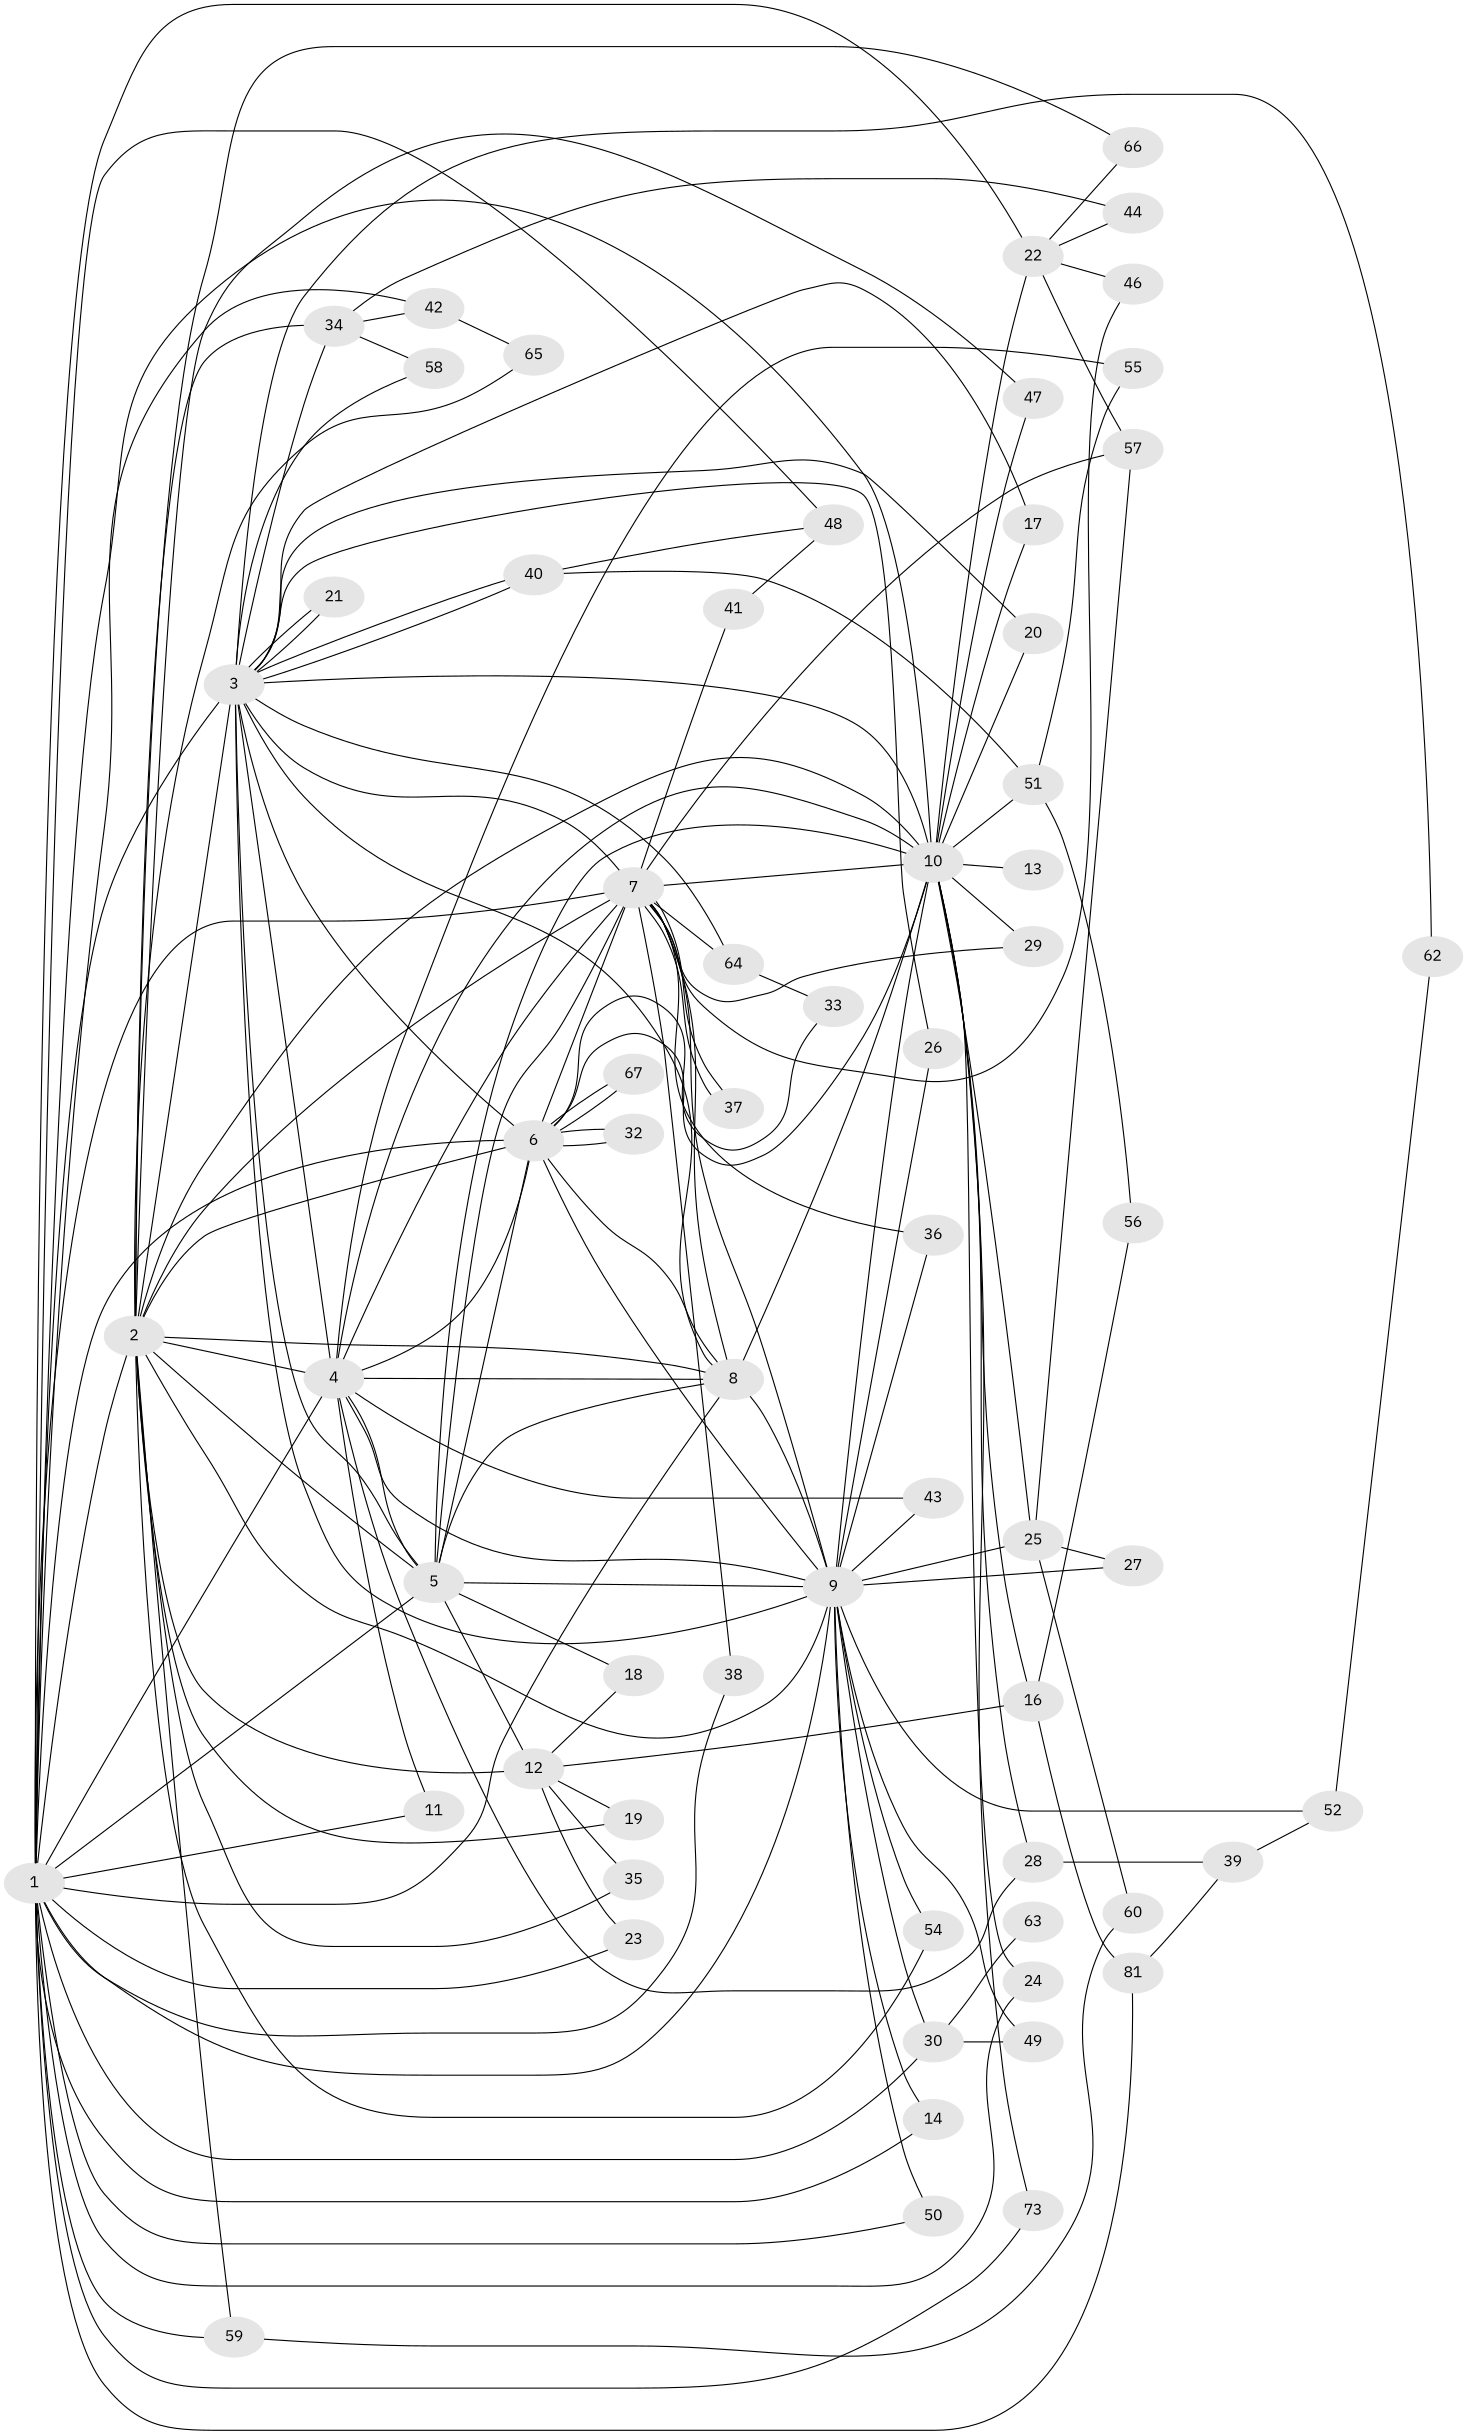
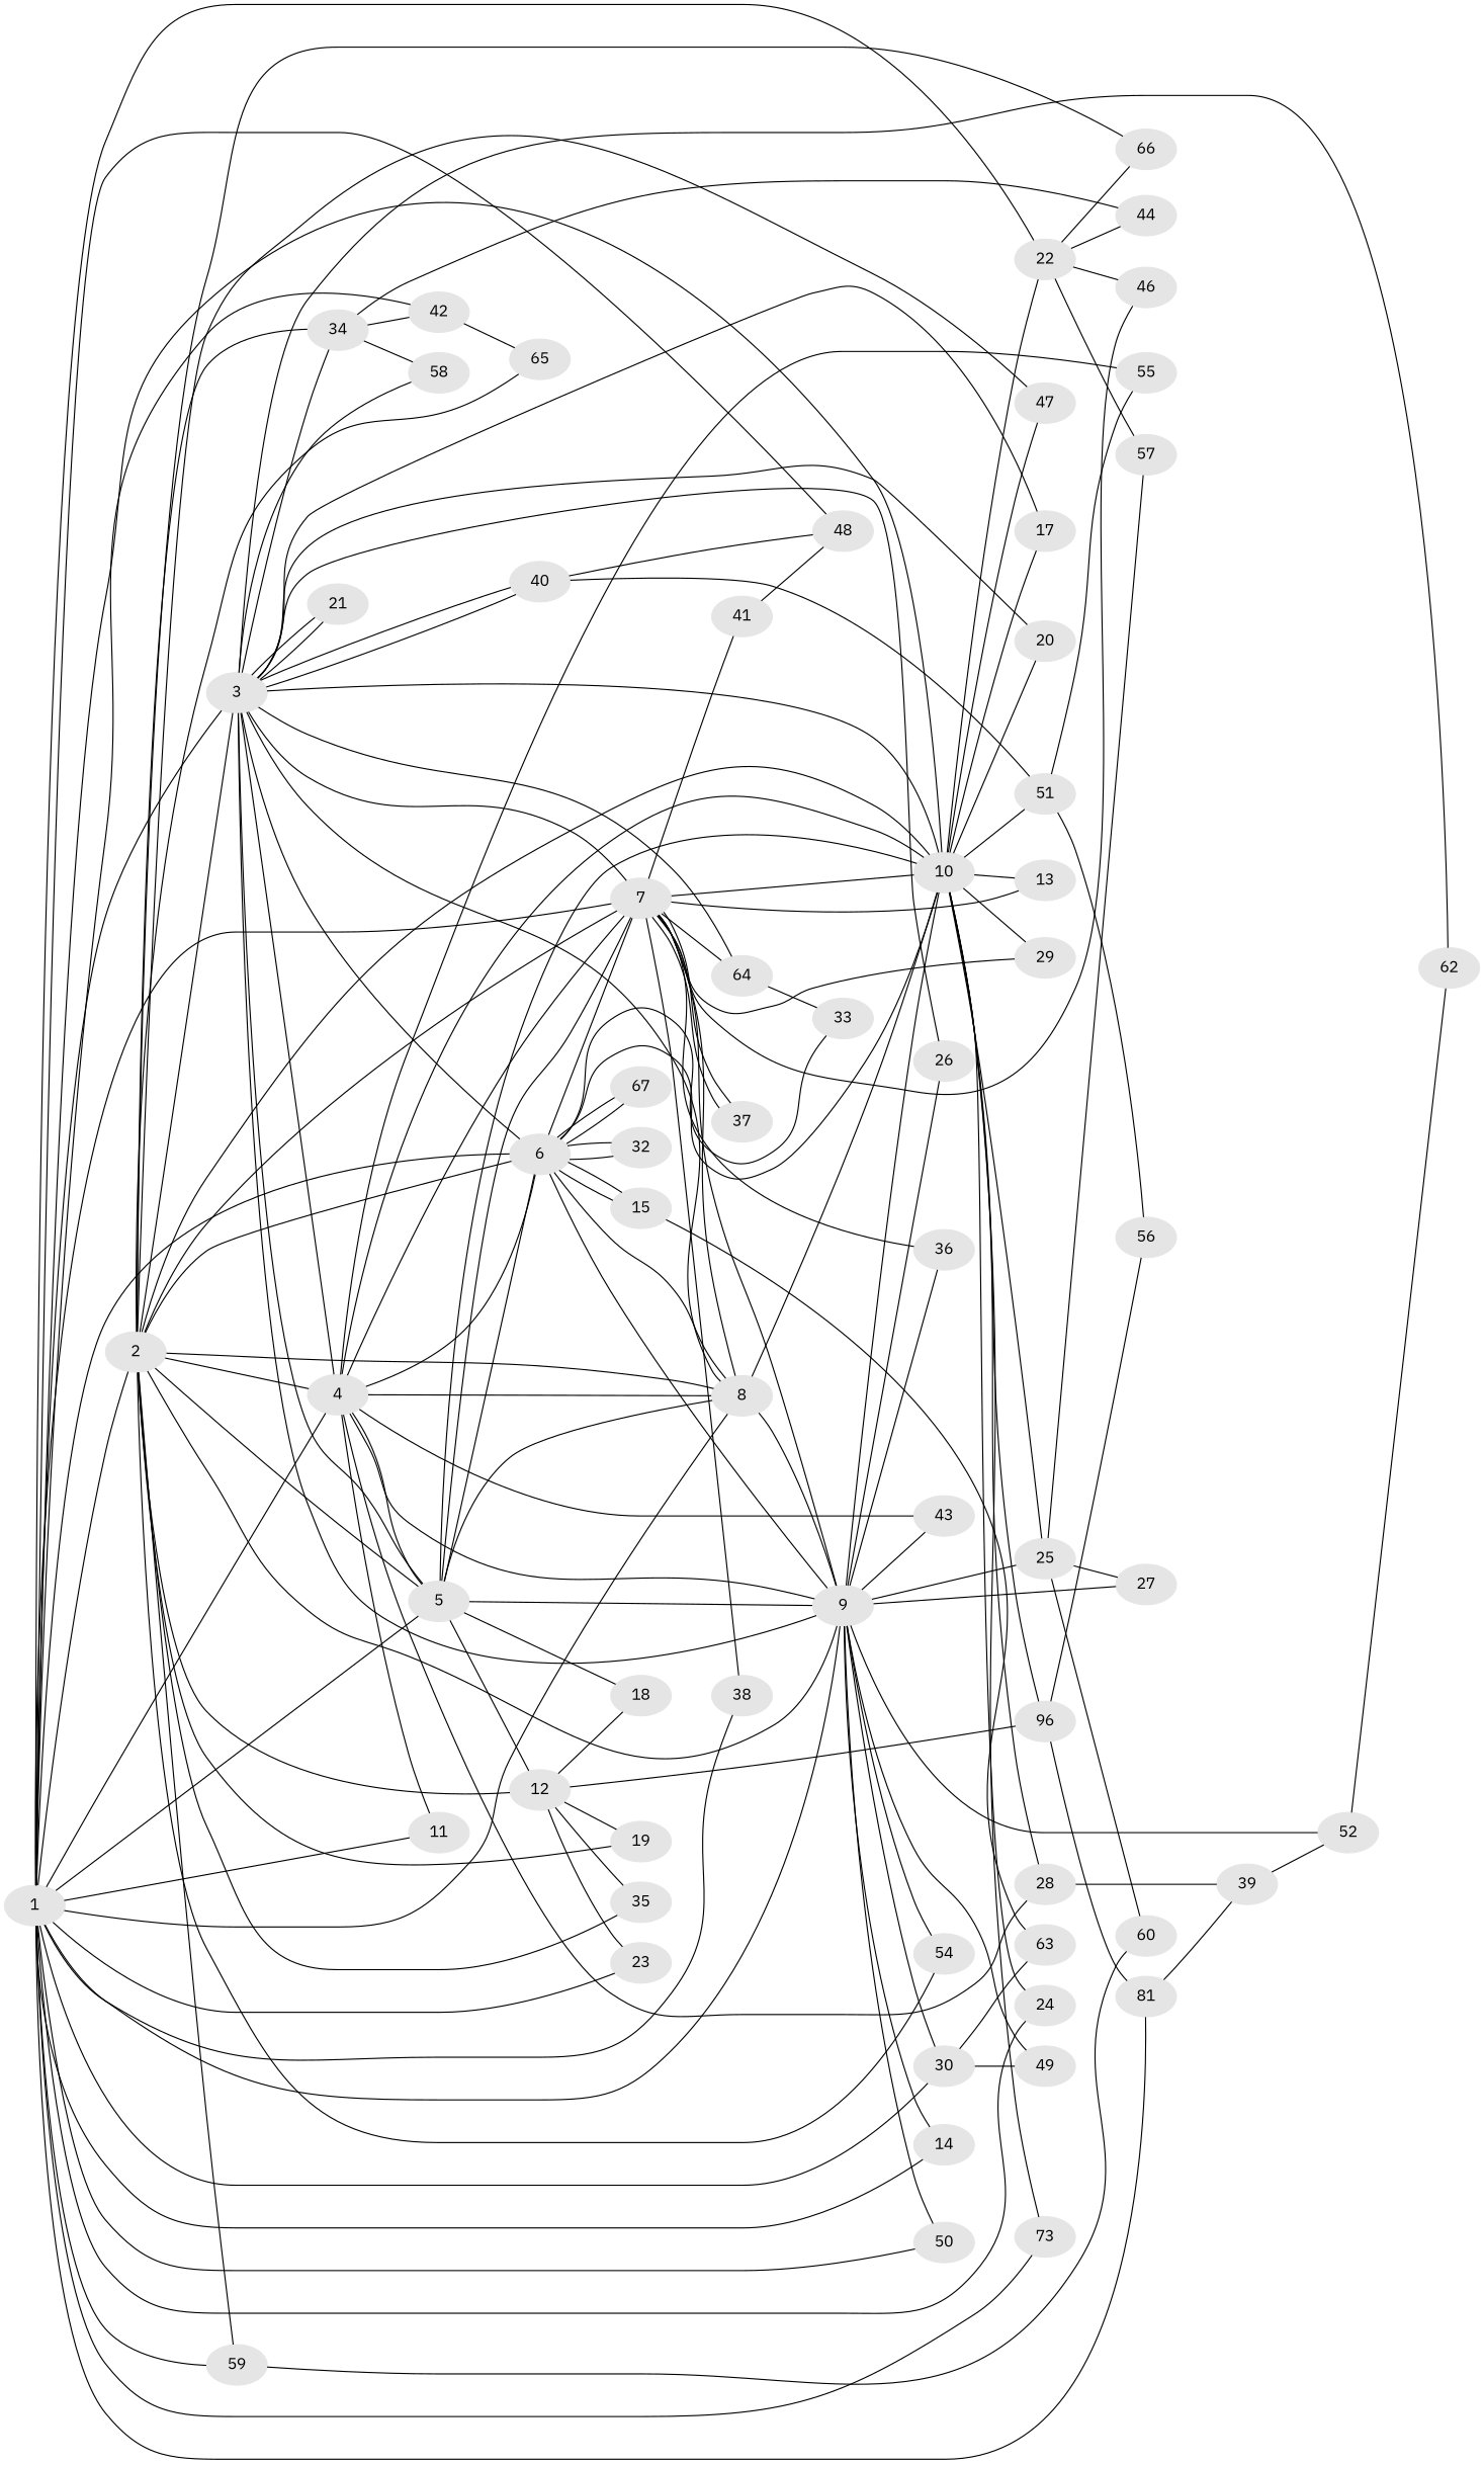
  graph {
    fontname="IBM Plex Sans"
    rankdir=LR
    node [color=gray90 fontname="IBM Plex Sans" style=filled]
    edge [fontname="IBM Plex Sans"]
    1
    2
    3
    4
    5
    6
    7
    8
    9
    10
    11
    14
    22
    23
    24
    30
    n17 [label=81]
    38
    42
    48
    50
    n22 [label=73]
    59
    12
    19
    34
    35
    47
    54
    65
    66
    17
    20
    21
    26
    40
    58
    62
    64
    28
    43
    55
    18
+   15
    32
    33
    67
    13
    29
    36
    37
    41
    46
    25
    27
    49
    52
-   16
+   16 [label=96]
    51
    44
    57
    63
    39
    60
    56
    1 -- 2
    1 -- 3
    1 -- 4
    1 -- 5
    1 -- 6
    1 -- 7
    1 -- 8
    1 -- 9
    1 -- 10
    1 -- 11
    1 -- 14
    1 -- 22
    1 -- 23
    1 -- 24
    1 -- 30
    1 -- n17
    1 -- 38
    1 -- 42
    1 -- 48
    1 -- 50
    1 -- n22
    1 -- 59
    2 -- 3
    2 -- 4
    2 -- 5
    2 -- 6
    2 -- 7
    2 -- 8
    2 -- 9
    2 -- 10
    2 -- 59
    2 -- 12
    2 -- 19
    2 -- 34
    2 -- 35
    2 -- 47
    2 -- 54
    2 -- 65
    2 -- 66
    3 -- 4
    3 -- 5
    3 -- 6
    3 -- 7
    3 -- 8
    3 -- 9
    3 -- 10
    3 -- 34
    3 -- 17
    3 -- 20
    3 -- 21
    3 -- 21
    3 -- 26
    3 -- 40
    3 -- 40
    3 -- 58
    3 -- 62
    3 -- 64
    4 -- 5
    4 -- 6
    4 -- 7
    4 -- 8
    4 -- 9
    4 -- 10
    4 -- 11
    4 -- 28
    4 -- 43
    4 -- 55
    5 -- 6
    5 -- 7
    5 -- 8
    5 -- 9
    5 -- 10
    5 -- 12
    5 -- 18
    6 -- 7
    6 -- 8
    6 -- 9
    6 -- 10
+   6 -- 15
+   6 -- 15
    6 -- 32
    6 -- 32
    6 -- 33
    6 -- 67
    6 -- 67
    7 -- 8
    7 -- 9
    7 -- 10
    7 -- 38
    7 -- 64
-   7 -- 57
+   7 -- 13
    7 -- 29
    7 -- 36
    7 -- 37
    7 -- 37
    7 -- 41
    7 -- 46
    8 -- 9
    8 -- 10
    9 -- 10
    9 -- 14
    9 -- 30
    9 -- 50
    9 -- 54
    9 -- 26
    9 -- 43
    9 -- 36
    9 -- 25
    9 -- 27
    9 -- 49
    9 -- 52
    10 -- 22
    10 -- 24
    10 -- n22
    10 -- 47
    10 -- 17
    10 -- 20
    10 -- 28
    10 -- 13
    10 -- 29
    10 -- 25
    10 -- 16
    10 -- 51
    22 -- 66
    22 -- 46
    22 -- 44
    22 -- 57
    30 -- 49
    30 -- 63
    n17 -- 39
    42 -- 65
    59 -- 60
    12 -- 23
    12 -- 19
    12 -- 35
    12 -- 18
    12 -- 16
    34 -- 42
    34 -- 58
    34 -- 44
    40 -- 48
    40 -- 51
    64 -- 33
    28 -- 39
+   15 -- 63
    41 -- 48
    25 -- 27
    25 -- 57
    25 -- 60
    52 -- 62
    16 -- n17
    16 -- 56
    51 -- 55
    51 -- 56
    39 -- 52
  }
